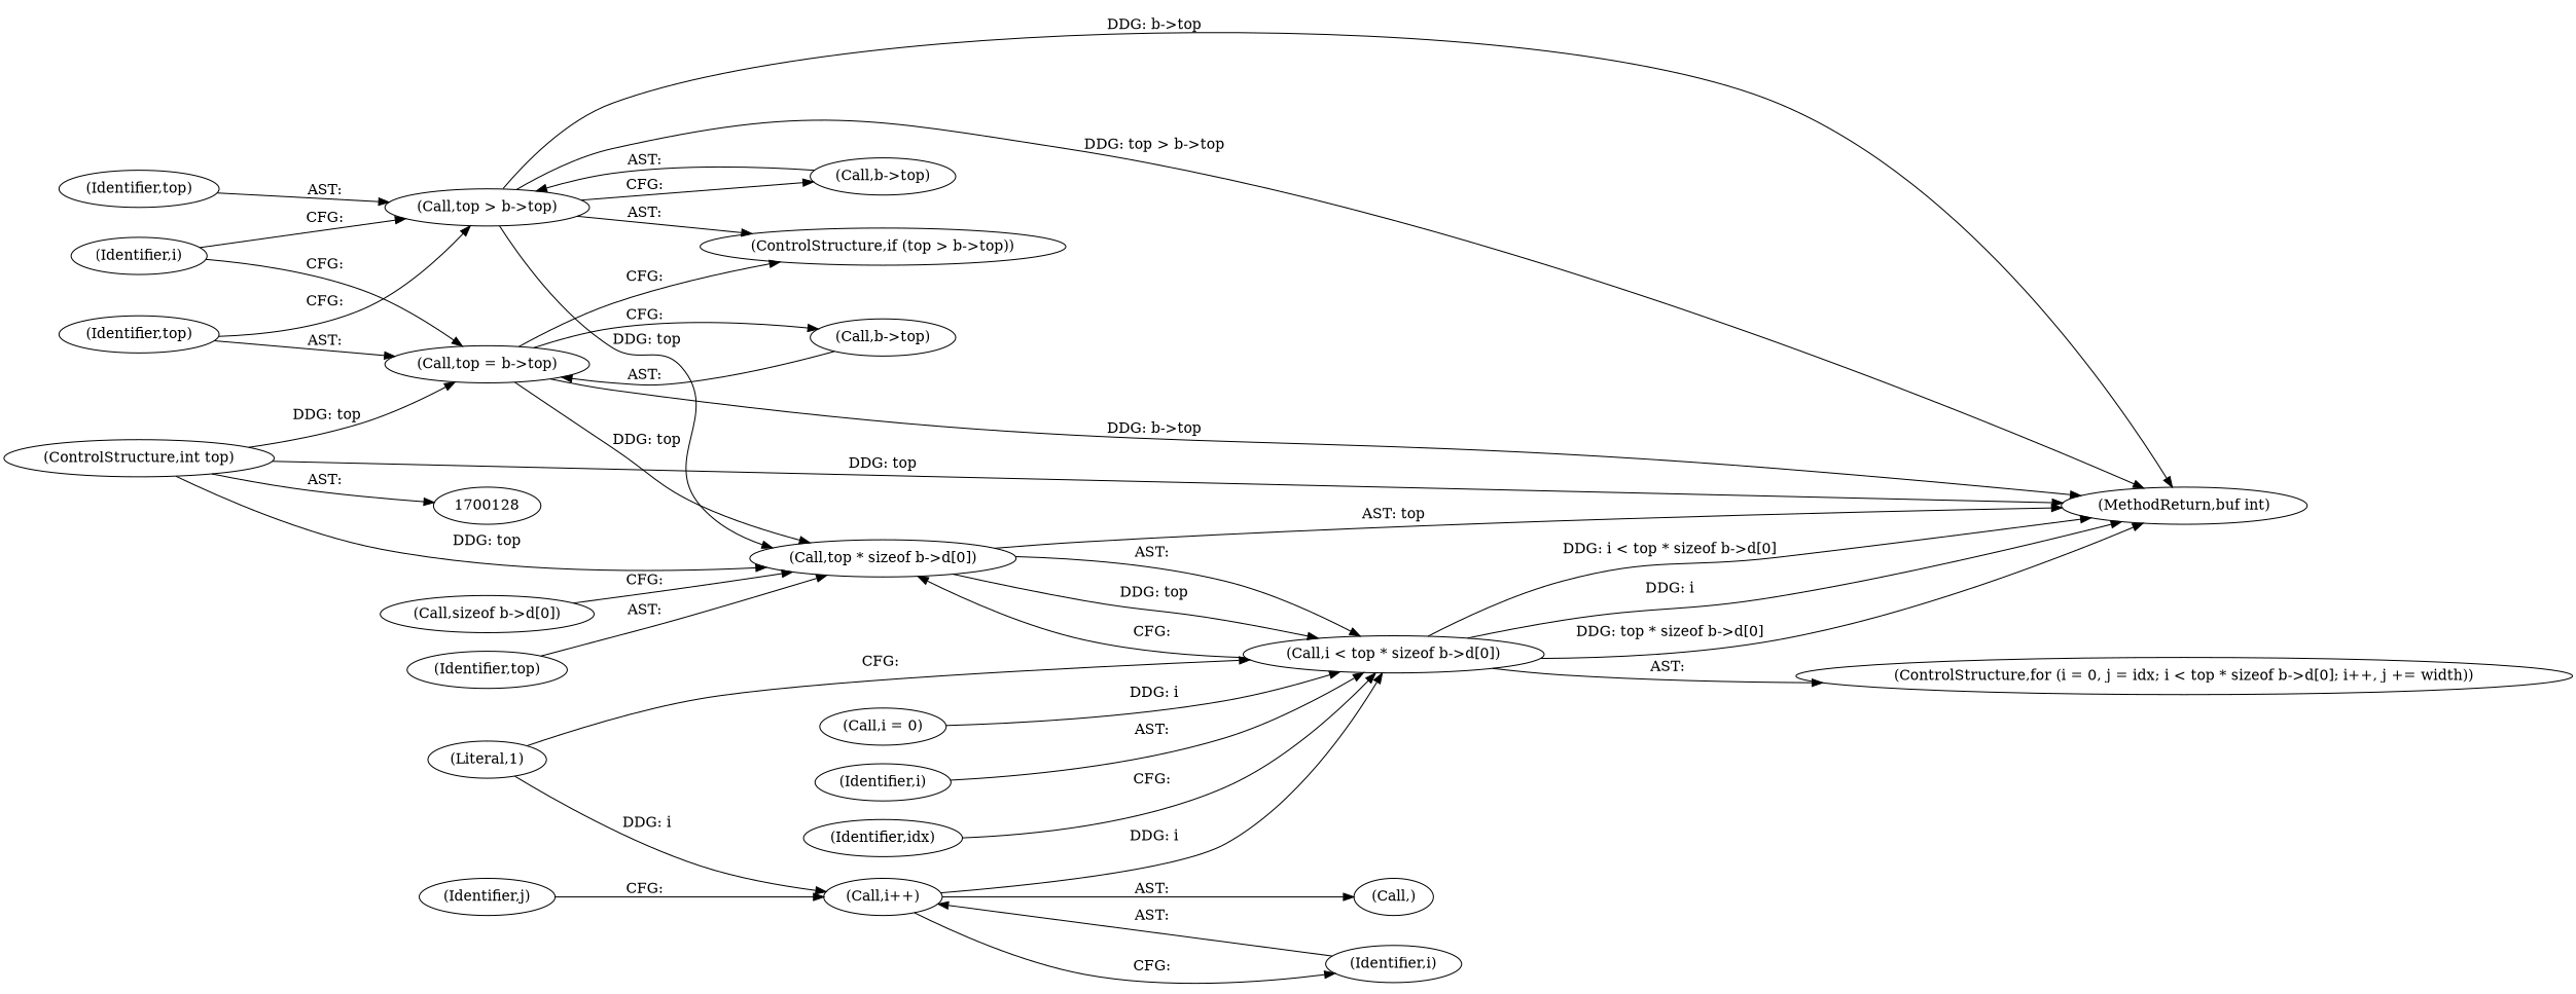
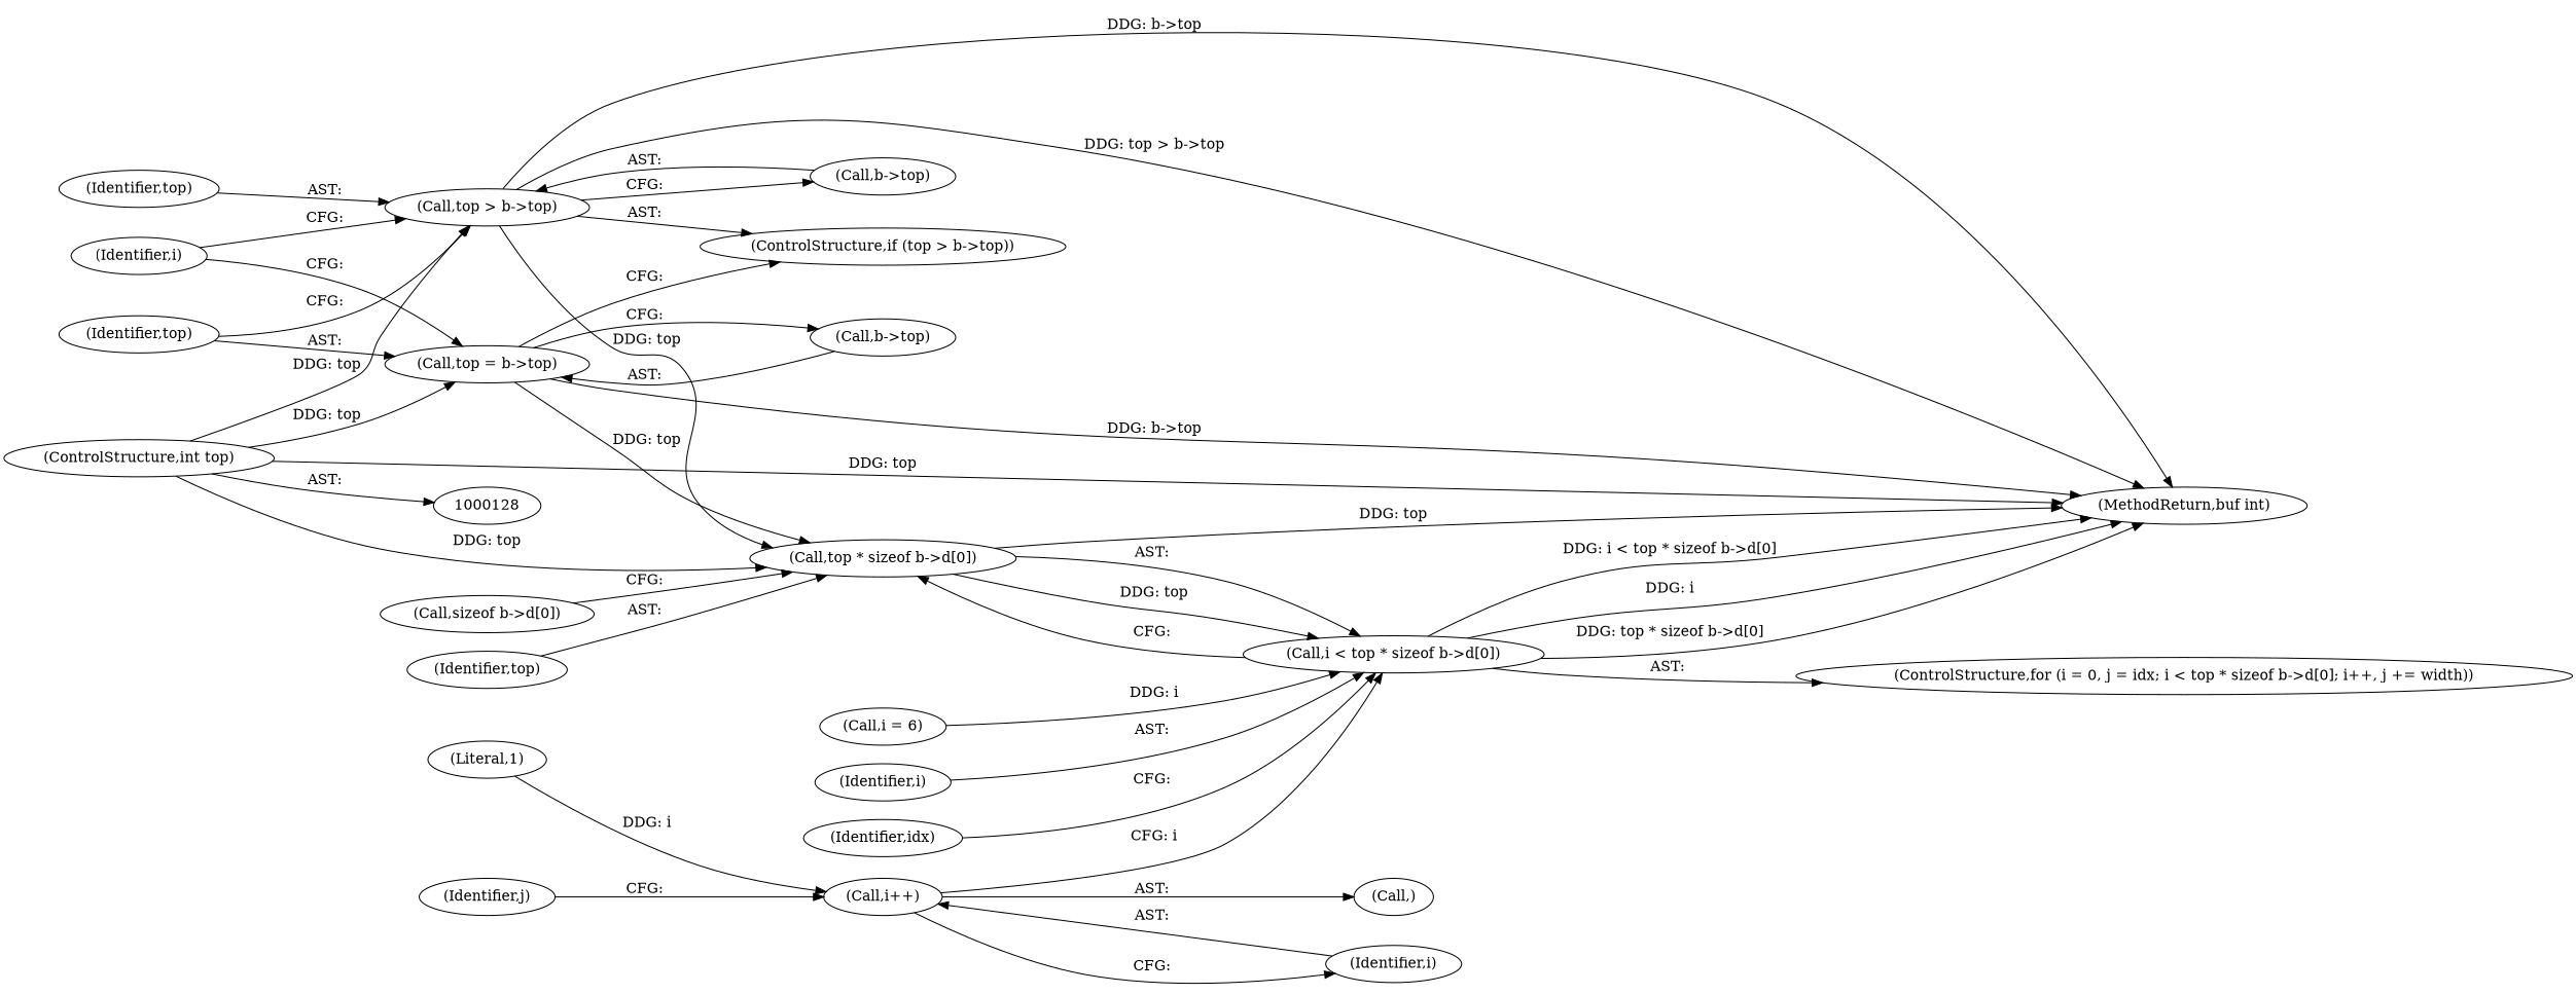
  digraph {
    rankdir=LR
    n1 [label="(Call,top * sizeof b->d[0])"]
    n2 [label="(Call,i < top * sizeof b->d[0])"]
    n3 [label="(MethodReturn,buf int)"]
    n4 [label="(ControlStructure,for (i = 0, j = idx; i < top * sizeof b->d[0]; i++, j += width))"]
    n5 [label="(Call,sizeof b->d[0])"]
    n6 [label="(Call,top > b->top)"]
    n7 [label="(ControlStructure,if (top > b->top))"]
    n8 [label="(Call,b->top)"]
    n9 [label="(Call,top = b->top)"]
    n10 [label="(Call,b->top)"]
    n11 [label="(ControlStructure,int top)"]
-   1000128 [label=1700128]
+   1000128
    n13 [label="(Call,i++)"]
    n14 [label="(Identifier,i)"]
    n15 [label="(Call,)"]
-   n16 [label="(Call,i = 0)"]
+   n16 [label="(Call,i = 6)"]
    n17 [label="(Identifier,top)"]
    n18 [label="(Identifier,i)"]
    n19 [label="(Identifier,top)"]
    n20 [label="(Identifier,j)"]
    n21 [label="(Identifier,top)"]
    n22 [label="(Identifier,idx)"]
    n23 [label="(Literal,1)"]
    n24 [label="(Identifier,i)"]
    n1 -> n2 [label="AST: "]
    n1 -> n2 [label="DDG: top"]
-   n1 -> n3 [label="AST: top"]
+   n1 -> n3 [label="DDG: top"]
    n2 -> n1 [label="CFG: "]
    n2 -> n3 [label="DDG: i"]
    n2 -> n3 [label="DDG: top * sizeof b->d[0]"]
    n2 -> n3 [label="DDG: i < top * sizeof b->d[0]"]
    n2 -> n4 [label="AST: "]
    n5 -> n1 [label="CFG: "]
    n6 -> n1 [label="DDG: top"]
    n6 -> n3 [label="DDG: b->top"]
    n6 -> n3 [label="DDG: top > b->top"]
    n6 -> n7 [label="AST: "]
    n6 -> n8 [label="CFG: "]
    n8 -> n6 [label="AST: "]
    n9 -> n1 [label="DDG: top"]
    n9 -> n3 [label="DDG: b->top"]
    n9 -> n7 [label="CFG: "]
    n9 -> n10 [label="CFG: "]
    n10 -> n9 [label="AST: "]
    n11 -> n1 [label="DDG: top"]
    n11 -> n3 [label="DDG: top"]
+   n11 -> n6 [label="DDG: top"]
    n11 -> n9 [label="DDG: top"]
    n11 -> 1000128 [label="AST: "]
-   n13 -> n2 [label="DDG: i"]
+   n13 -> n2 [label="CFG: i"]
    n13 -> n14 [label="CFG: "]
    n13 -> n15 [label="AST: "]
    n14 -> n13 [label="AST: "]
    n16 -> n2 [label="DDG: i"]
    n17 -> n1 [label="AST: "]
    n18 -> n2 [label="AST: "]
    n19 -> n6 [label="CFG: "]
    n19 -> n9 [label="AST: "]
    n20 -> n13 [label="CFG: "]
    n21 -> n6 [label="AST: "]
    n22 -> n2 [label="CFG: "]
-   n23 -> n2 [label="CFG: "]
    n23 -> n13 [label="DDG: i"]
    n24 -> n6 [label="CFG: "]
    n24 -> n9 [label="CFG: "]
  }
